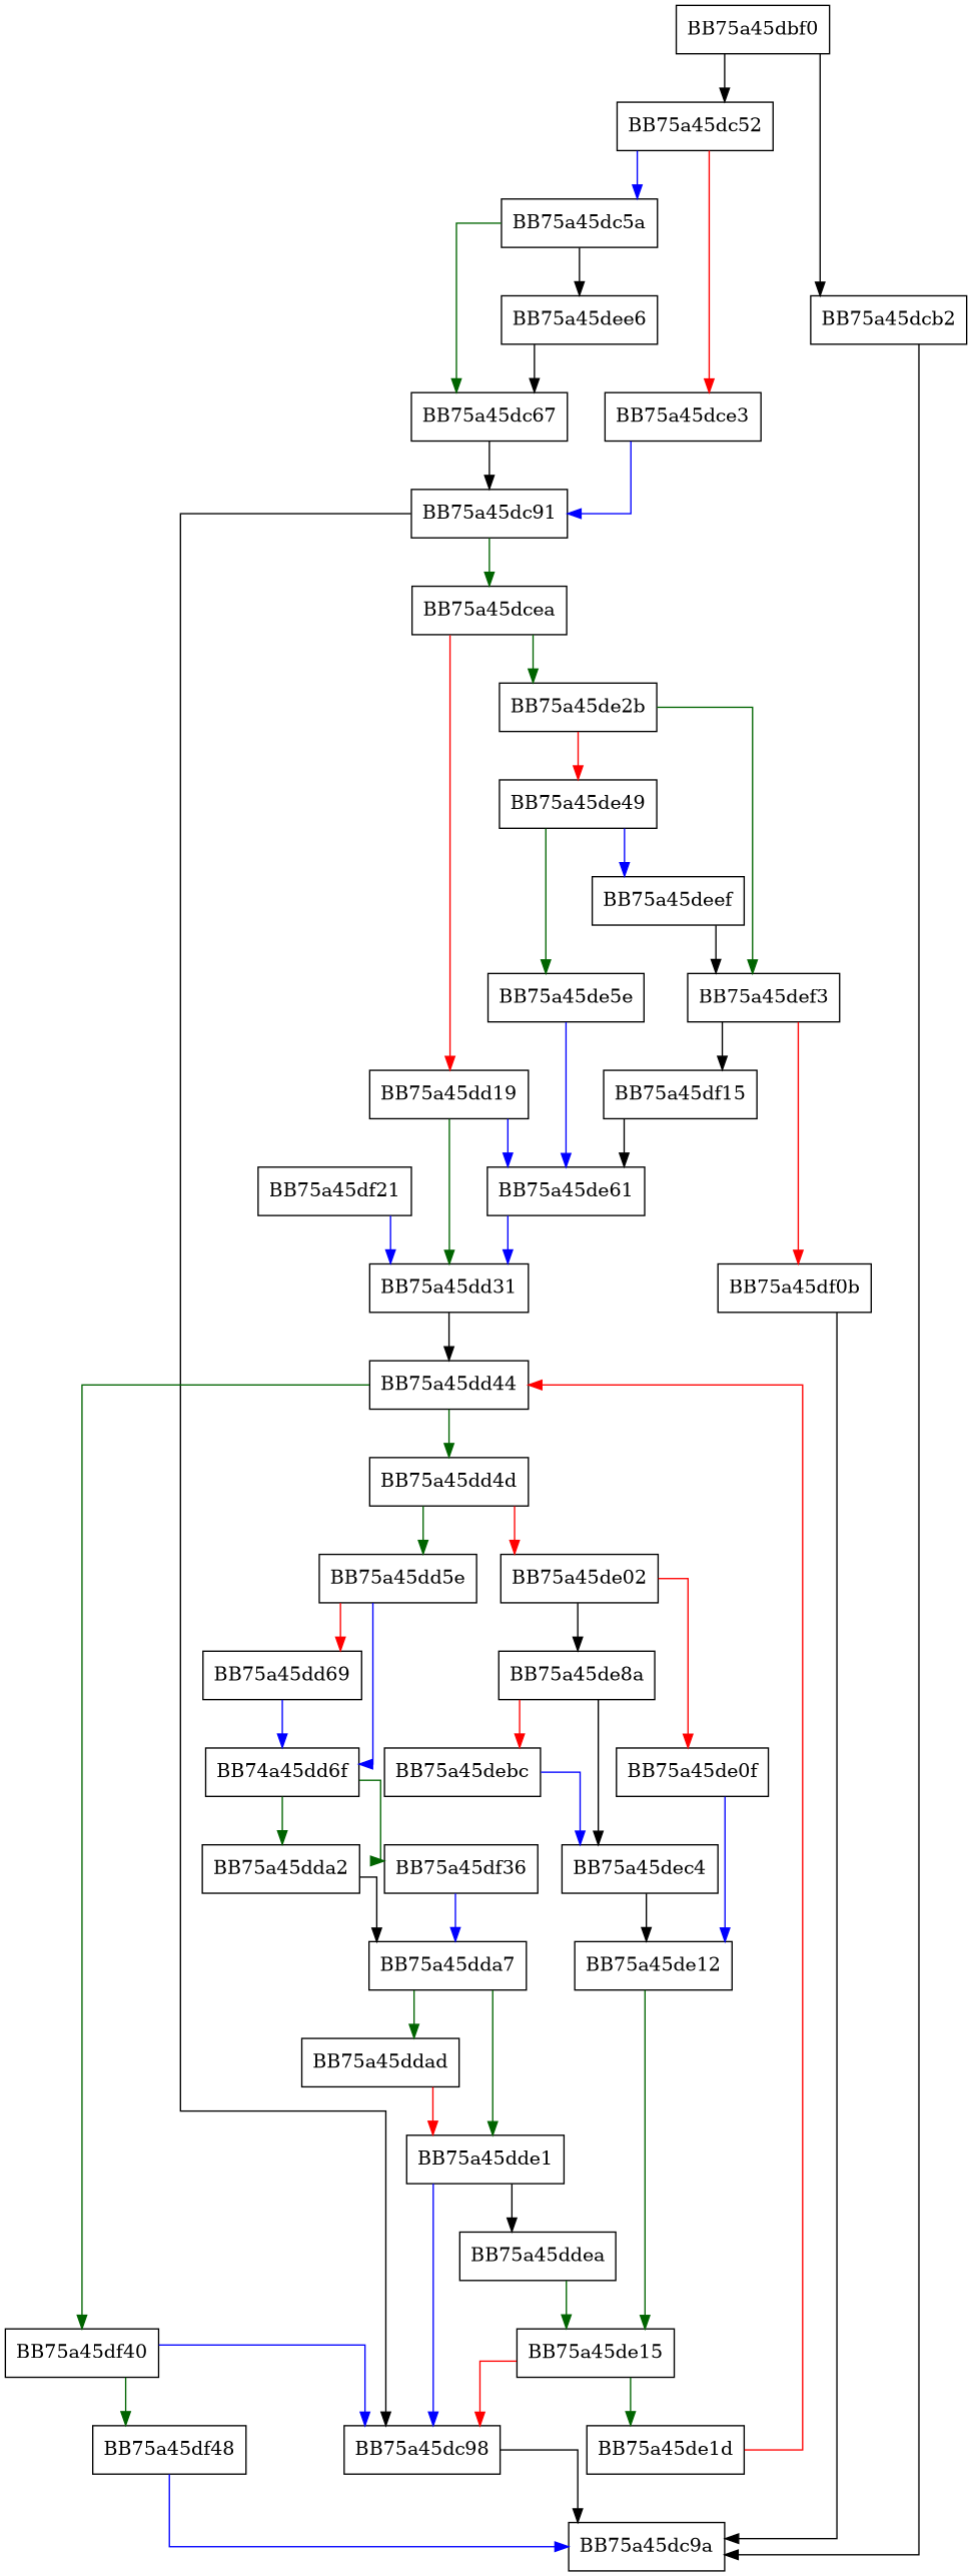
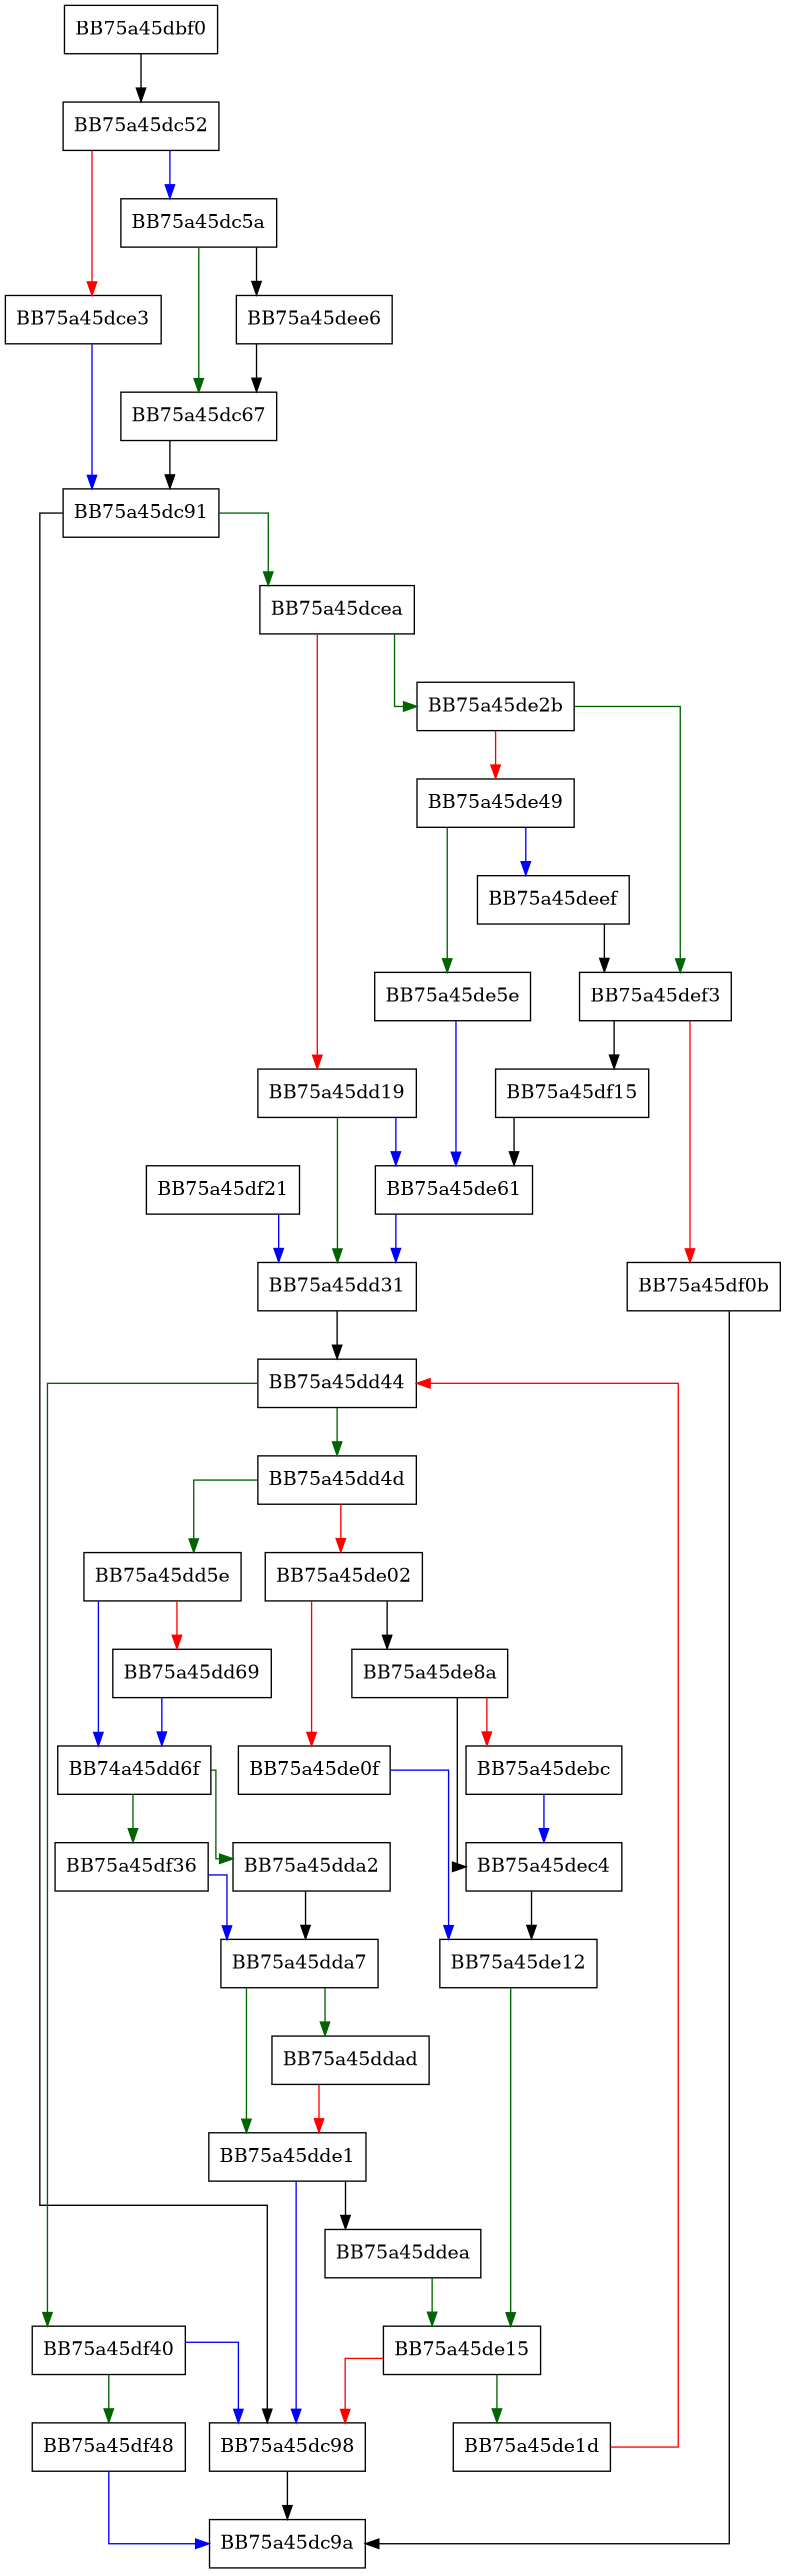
  digraph {
    splines=ortho
    node [shape=box]
    edge [color=black]
    BB75a45dbf0
-   BB75a45dcb2
    BB75a45dc52
    BB75a45dc9a
    BB75a45dce3
    BB75a45dc5a
    BB75a45dc91
    BB75a45dee6
    BB75a45dc67
    BB75a45dcea
    BB75a45dc98
    BB75a45de2b
    BB75a45dd19
    BB75a45def3
    BB75a45de49
    BB75a45dd31
    BB75a45de61
    BB75a45df15
    BB75a45df0b
    BB75a45deef
    BB75a45de5e
    BB75a45df21
    BB75a45dd44
    BB75a45df40
    BB75a45dd4d
    BB75a45df48
    BB75a45de02
    BB75a45dd5e
    BB75a45de8a
    BB75a45de0f
    n31 [label=BB74a45dd6f]
    BB75a45dd69
    BB75a45dec4
    BB75a45debc
    BB75a45de12
    BB75a45df36
    BB75a45dda2
    BB75a45dda7
    BB75a45dde1
    BB75a45ddad
    BB75a45ddea
    BB75a45de15
    BB75a45de1d
-   BB75a45dbf0 -> BB75a45dcb2
    BB75a45dbf0 -> BB75a45dc52
-   BB75a45dcb2 -> BB75a45dc9a
    BB75a45dc52 -> BB75a45dce3 [color=red]
    BB75a45dc52 -> BB75a45dc5a [color=blue]
    BB75a45dce3 -> BB75a45dc91 [color=blue]
    BB75a45dc5a -> BB75a45dee6
    BB75a45dc5a -> BB75a45dc67 [color=darkgreen]
    BB75a45dc91 -> BB75a45dcea [color=darkgreen]
    BB75a45dc91 -> BB75a45dc98
    BB75a45dee6 -> BB75a45dc67
    BB75a45dc67 -> BB75a45dc91
    BB75a45dcea -> BB75a45de2b [color=darkgreen]
    BB75a45dcea -> BB75a45dd19 [color=red]
    BB75a45dc98 -> BB75a45dc9a
    BB75a45de2b -> BB75a45def3 [color=darkgreen]
    BB75a45de2b -> BB75a45de49 [color=red]
    BB75a45dd19 -> BB75a45dd31 [color=darkgreen]
    BB75a45dd19 -> BB75a45de61 [color=blue]
    BB75a45def3 -> BB75a45df15
    BB75a45def3 -> BB75a45df0b [color=red]
    BB75a45de49 -> BB75a45deef [color=blue]
    BB75a45de49 -> BB75a45de5e [color=darkgreen]
    BB75a45dd31 -> BB75a45dd44
    BB75a45de61 -> BB75a45dd31 [color=blue]
    BB75a45df15 -> BB75a45de61
    BB75a45df0b -> BB75a45dc9a
    BB75a45deef -> BB75a45def3
    BB75a45de5e -> BB75a45de61 [color=blue]
    BB75a45df21 -> BB75a45dd31 [color=blue]
    BB75a45dd44 -> BB75a45df40 [color=darkgreen]
    BB75a45dd44 -> BB75a45dd4d [color=darkgreen]
    BB75a45df40 -> BB75a45dc98 [color=blue]
    BB75a45df40 -> BB75a45df48 [color=darkgreen]
    BB75a45dd4d -> BB75a45de02 [color=red]
    BB75a45dd4d -> BB75a45dd5e [color=darkgreen]
    BB75a45df48 -> BB75a45dc9a [color=blue]
    BB75a45de02 -> BB75a45de8a
    BB75a45de02 -> BB75a45de0f [color=red]
    BB75a45dd5e -> n31 [color=blue]
    BB75a45dd5e -> BB75a45dd69 [color=red]
    BB75a45de8a -> BB75a45dec4
    BB75a45de8a -> BB75a45debc [color=red]
    BB75a45de0f -> BB75a45de12 [color=blue]
    n31 -> BB75a45df36 [color=darkgreen]
    n31 -> BB75a45dda2 [color=darkgreen]
    BB75a45dd69 -> n31 [color=blue]
    BB75a45dec4 -> BB75a45de12
    BB75a45debc -> BB75a45dec4 [color=blue]
    BB75a45de12 -> BB75a45de15 [color=darkgreen]
    BB75a45df36 -> BB75a45dda7 [color=blue]
    BB75a45dda2 -> BB75a45dda7
    BB75a45dda7 -> BB75a45dde1 [color=darkgreen]
    BB75a45dda7 -> BB75a45ddad [color=darkgreen]
    BB75a45dde1 -> BB75a45dc98 [color=blue]
    BB75a45dde1 -> BB75a45ddea
    BB75a45ddad -> BB75a45dde1 [color=red]
    BB75a45ddea -> BB75a45de15 [color=darkgreen]
    BB75a45de15 -> BB75a45dc98 [color=red]
    BB75a45de15 -> BB75a45de1d [color=darkgreen]
    BB75a45de1d -> BB75a45dd44 [color=red]
  }
